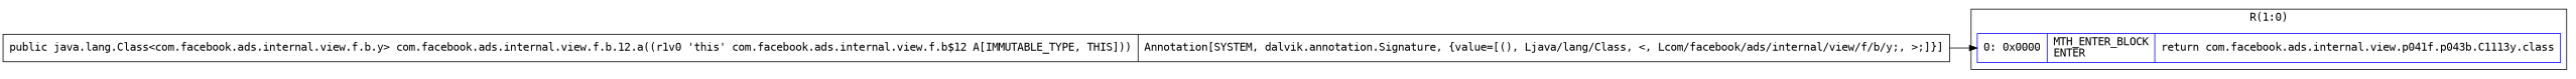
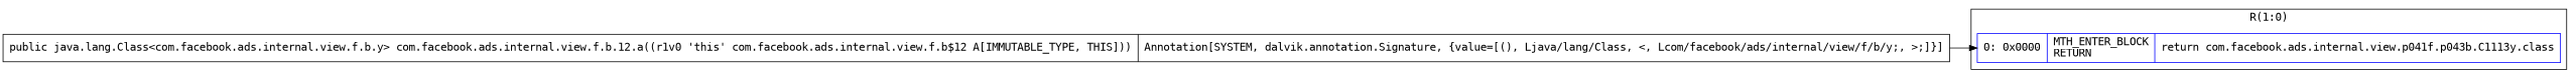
  digraph {
    rankdir=LR
    fontname="DejaVu Sans Mono"
    node [shape=record fontname="DejaVu Sans Mono"]
-   n1 [color=blue label="{0\:\ 0x0000|MTH_ENTER_BLOCK\lENTER\l|return com.facebook.ads.internal.view.p041f.p043b.C1113y.class\l}"]
+   n1 [color=blue label="{0\:\ 0x0000|MTH_ENTER_BLOCK\lRETURN\l|return com.facebook.ads.internal.view.p041f.p043b.C1113y.class\l}"]
    n2 [label="{public java.lang.Class\<com.facebook.ads.internal.view.f.b.y\> com.facebook.ads.internal.view.f.b.12.a((r1v0 'this' com.facebook.ads.internal.view.f.b$12 A[IMMUTABLE_TYPE, THIS]))  | Annotation[SYSTEM, dalvik.annotation.Signature, \{value=[(), Ljava\/lang\/Class, \<, Lcom\/facebook\/ads\/internal\/view\/f\/b\/y;, \>;]\}]\l}"]
    subgraph cluster_1 {
      label="R(1:0)"
      n1
    }
    n2 -> n1 [fontname="DejaVu Sans Mono"]
  }
